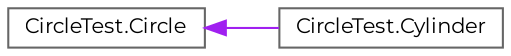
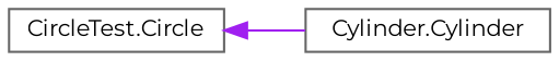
  digraph {
    rankdir=LR
    fontname=Montserrat
    node [color=grey40 fillcolor=white fontname=Montserrat fontsize=10 shape=box style=filled]
    n1 [height=0.2 label="CircleTest.Circle" width=0.4]
-   n2 [height=0.2 label="CircleTest.Cylinder" width=0.4]
+   n2 [height=0.2 label="Cylinder.Cylinder" width=0.4]
    n1 -> n2 [color=purple dir=back fontname=Montserrat fontsize=10 labelfontname=Helvetica labelfontsize=10 style=solid]
  }
